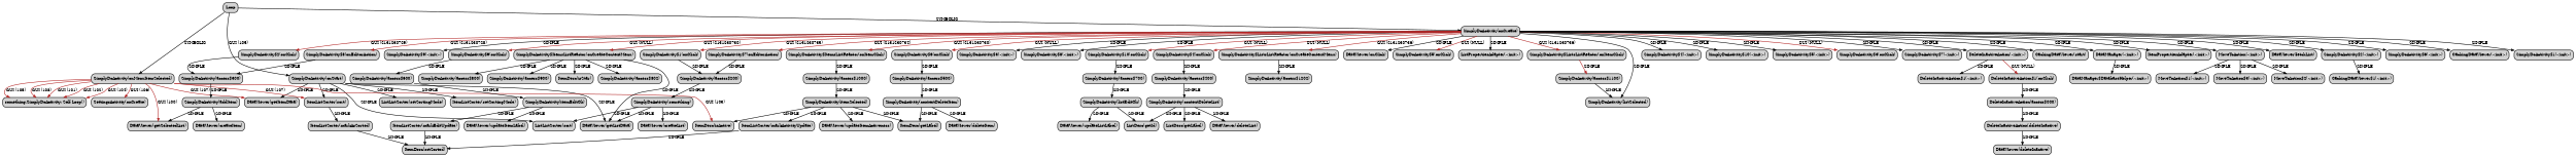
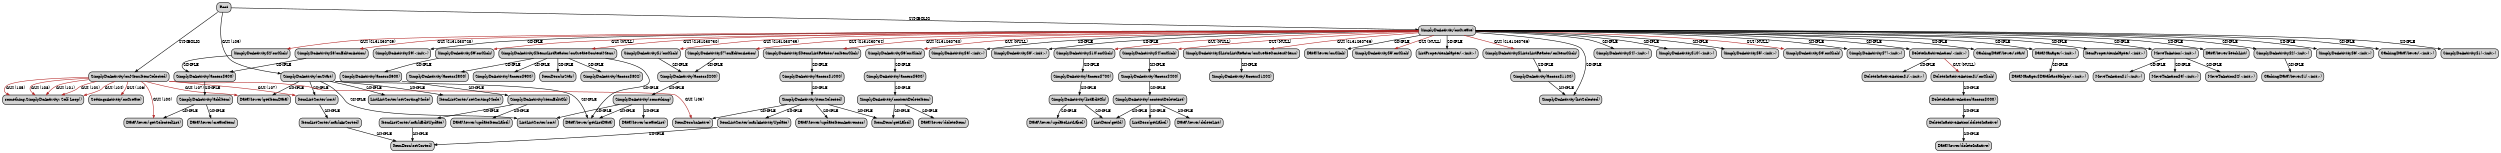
  digraph {
    node [shape=box style="rounded,bold,filled"]
    edge [color=black style=bold]
-   n1 [label=Loop]
+   n1 [label=Root]
    n2 [label="SimplyDoActivity(onCreate)"]
    n3 [label="SimplyDoActivity(onStart)"]
    n4 [label="SimplyDoActivity(onMenuItemSelected)"]
    n5 [label="CachingDataViewer(<init>)"]
    n6 [label="SimplyDoActivity$1(<init>)"]
    n7 [label="SimplyDoActivity$9(<init>)"]
    n8 [label="SimplyDoActivity$8(onEditorAction)"]
    n9 [label="SimplyDoActivity$3(<init>)"]
    n10 [label="SimplyDoActivity$9(onClick)"]
    n11 [label="SimplyDoActivity$8(<init>)"]
    n12 [label="SimplyDoActivity$10(onClick)"]
    n13 [label="SimplyDoActivity$ListsListReactor(onCreateContextMenu)"]
    n14 [label="SimplyDoActivity$ItemsListReactor(onCreateContextMenu)"]
    n15 [label="DataViewer(onClick)"]
    n16 [label="SimplyDoActivity$4(onClick)"]
    n17 [label="SimplyDoActivity$6(onClick)"]
    n18 [label="SimplyDoActivity$5(onClick)"]
    n19 [label="ListPropertiesAdapter(<init>)"]
    n20 [label="SimplyDoActivity$ListsListReactor(onItemClick)"]
    n21 [label="SimplyDoActivity(listSelected)"]
    n22 [label="SimplyDoActivity$ItemsListReactor(onItemClick)"]
    n23 [label="SimplyDoActivity$4(<init>)"]
    n24 [label="SimplyDoActivity$10(<init>)"]
    n25 [label="SimplyDoActivity$2(onClick)"]
    n26 [label="SimplyDoActivity$1(onClick)"]
    n27 [label="SimplyDoActivity$5(<init>)"]
    n28 [label="SimplyDoActivity$3(onClick)"]
    n29 [label="SimplyDoActivity$7(<init>)"]
    n30 [label="DeleteInactiveAction(<init>)"]
    n31 [label="CachingDataViewer(start)"]
    n32 [label="DataManager(<init>)"]
    n33 [label="ItemPropertiesAdapter(<init>)"]
    n34 [label="MoveToAction(<init>)"]
    n35 [label="DataViewer(fetchList)"]
    n36 [label="SimplyDoActivity$7(onEditorAction)"]
    n37 [label="SimplyDoActivity$2(<init>)"]
    n38 [label="SimplyDoActivity$6(<init>)"]
    n39 [label="DataViewer(getListData)"]
    n40 [label="ListListSorter(sort)"]
    n41 [label="DataViewer(getItemData)"]
    n42 [label="ItemListSorter(setSortingMode)"]
    n43 [label="ItemListSorter(sort)"]
    n44 [label="ListListSorter(setSortingMode)"]
    n45 [label="DataViewer(getSelectedList)"]
    n46 [label="ItemDesc(isActive)"]
    "something.SimplyDoActivity: Self Loop()"
    n48 [label="SettingsActivity(onCreate)"]
    n49 [label="SimplyDoActivity(access$300)"]
    n50 [label="SimplyDoActivity(access$600)"]
    n51 [label="SimplyDoActivity(access$700)"]
    n52 [label="SimplyDoActivity(access$1202)"]
    n53 [label="SimplyDoActivity(access$800)"]
    n54 [label="SimplyDoActivity(access$900)"]
    n55 [label="ItemDesc(isStar)"]
    n56 [label="SimplyDoActivity(access$802)"]
    n57 [label="SimplyDoActivity(access$400)"]
    n58 [label="SimplyDoActivity(access$500)"]
    n59 [label="SimplyDoActivity(access$1100)"]
    n60 [label="SimplyDoActivity(access$1000)"]
    n61 [label="SimplyDoActivity(access$200)"]
    n62 [label="DeleteInactiveAction$1(<init>)"]
    n63 [label="DeleteInactiveAction$1(onClick)"]
    n64 [label="DataManager$DatabaseHelper(<init>)"]
    n65 [label="MoveToAction$3(<init>)"]
    n66 [label="MoveToAction$2(<init>)"]
    n67 [label="MoveToAction$1(<init>)"]
    n68 [label="CachingDataViewer$1(<init>)"]
    n69 [label="SimplyDoActivity(addItem)"]
    n70 [label="DataViewer(createItem)"]
    n71 [label="SimplyDoActivity(itemEditOk)"]
    n72 [label="DataViewer(updateItemLabel)"]
    n73 [label="ItemListSorter(markEditUpdate)"]
    n74 [label="ItemDesc(setSorted)"]
    n75 [label="SimplyDoActivity(listEditOk)"]
    n76 [label="ListDesc(getId)"]
    n77 [label="DataViewer(updateListLabel)"]
    n78 [label="SimplyDoActivity(contextDeleteList)"]
    n79 [label="ListDesc(getLabel)"]
    n80 [label="DataViewer(deleteList)"]
    n81 [label="SimplyDoActivity(contextDeleteItem)"]
    n82 [label="DataViewer(deleteItem)"]
    n83 [label="ItemDesc(getLabel)"]
    n84 [label="SimplyDoActivity(itemSelected)"]
    n85 [label="DataViewer(updateItemActiveness)"]
    n86 [label="ItemListSorter(markActivityUpdate)"]
    n87 [label="SimplyDoActivity(something)"]
    n88 [label="DataViewer(createList)"]
    n89 [label="DeleteInactiveAction(access$000)"]
    n90 [label="DeleteInactiveAction(deleteInactive)"]
    n91 [label="DataViewer(deleteInactive)"]
    n92 [label="ItemListSorter(markAsSorted)"]
    n1 -> n2 [label=SYMBOLIC]
    n1 -> n3 [label="GUI (105)"]
    n1 -> n4 [label=SYMBOLIC]
    n2 -> n5 [label=SIMPLE]
    n2 -> n6 [label=SIMPLE]
    n2 -> n7 [label=SIMPLE]
    n2 -> n8 [color=firebrick label="GUI (2131230728)"]
    n2 -> n9 [label=SIMPLE]
    n2 -> n10 [color=firebrick label="GUI (NULL)"]
    n2 -> n11 [label=SIMPLE]
    n2 -> n12 [color=firebrick label="GUI (NULL)"]
    n2 -> n13 [color=firebrick label="GUI (2131230736)"]
    n2 -> n14 [color=firebrick label="GUI (2131230730)"]
    n2 -> n15 [label=SIMPLE]
    n2 -> n16 [color=firebrick label="GUI (NULL)"]
    n2 -> n17 [color=firebrick label="GUI (NULL)"]
    n2 -> n18 [color=firebrick label="GUI (NULL)"]
    n2 -> n19 [label=SIMPLE]
    n2 -> n20 [color=firebrick label="GUI (2131230736)"]
    n2 -> n21 [label=SIMPLE]
    n2 -> n22 [color=firebrick label="GUI (2131230730)"]
    n2 -> n23 [label=SIMPLE]
    n2 -> n24 [label=SIMPLE]
    n2 -> n25 [color=firebrick label="GUI (2131230729)"]
    n2 -> n26 [color=firebrick label="GUI (2131230735)"]
    n2 -> n27 [label=SIMPLE]
    n2 -> n28 [color=firebrick label="GUI (NULL)"]
    n2 -> n29 [label=SIMPLE]
    n2 -> n30 [label=SIMPLE]
    n2 -> n31 [label=SIMPLE]
    n2 -> n32 [label=SIMPLE]
    n2 -> n33 [label=SIMPLE]
    n2 -> n34 [label=SIMPLE]
    n2 -> n35 [label=SIMPLE]
    n2 -> n36 [color=firebrick label="GUI (2131230734)"]
    n2 -> n37 [label=SIMPLE]
    n2 -> n38 [label=SIMPLE]
    n3 -> n39 [label=SIMPLE]
    n3 -> n40 [label=SIMPLE]
    n3 -> n41 [label=SIMPLE]
    n3 -> n42 [label=SIMPLE]
    n3 -> n43 [label=SIMPLE]
    n3 -> n44 [label=SIMPLE]
    n4 -> n41 [color=firebrick label="GUI (107)"]
    n4 -> n43 [color=firebrick label="GUI (107)"]
    n4 -> n45 [color=firebrick label="GUI (100)"]
    n4 -> n46 [color=firebrick label="GUI (103)"]
    n4 -> "something.SimplyDoActivity: Self Loop()" [color=firebrick label="GUI (101)"]
    n4 -> "something.SimplyDoActivity: Self Loop()" [color=firebrick label="GUI (102)"]
    n4 -> "something.SimplyDoActivity: Self Loop()" [color=firebrick label="GUI (104)"]
    n4 -> "something.SimplyDoActivity: Self Loop()" [color=firebrick label="GUI (105)"]
    n4 -> "something.SimplyDoActivity: Self Loop()" [color=firebrick label="GUI (108)"]
    n4 -> n48 [color=firebrick label="GUI (106)"]
    n8 -> n49 [label=SIMPLE]
    n10 -> n50 [label=SIMPLE]
    n12 -> n51 [label=SIMPLE]
    n13 -> n52 [label=SIMPLE]
    n14 -> n39 [label=SIMPLE]
    n14 -> n53 [label=SIMPLE]
    n14 -> n54 [label=SIMPLE]
    n14 -> n55 [label=SIMPLE]
    n14 -> n56 [label=SIMPLE]
    n16 -> n57 [label=SIMPLE]
    n17 -> n58 [label=SIMPLE]
-   n20 -> n59 [color=firebrick label=SIMPLE]
+   n20 -> n59 [label=SIMPLE]
    n22 -> n60 [label=SIMPLE]
    n25 -> n49 [label=SIMPLE]
    n26 -> n61 [label=SIMPLE]
    n30 -> n62 [label=SIMPLE]
    n30 -> n63 [color=firebrick label="GUI (NULL)"]
    n32 -> n64 [label=SIMPLE]
    n34 -> n65 [label=SIMPLE]
    n34 -> n66 [label=SIMPLE]
    n34 -> n67 [label=SIMPLE]
    n36 -> n61 [label=SIMPLE]
    n37 -> n68 [label=SIMPLE]
    n43 -> n92 [label=SIMPLE]
    n49 -> n69 [label=SIMPLE]
    n50 -> n71 [label=SIMPLE]
    n51 -> n75 [label=SIMPLE]
    n57 -> n78 [label=SIMPLE]
    n58 -> n81 [label=SIMPLE]
    n59 -> n21 [label=SIMPLE]
    n60 -> n84 [label=SIMPLE]
    n61 -> n87 [label=SIMPLE]
    n63 -> n89 [label=SIMPLE]
    n69 -> n45 [label=SIMPLE]
    n69 -> n70 [label=SIMPLE]
    n71 -> n72 [label=SIMPLE]
    n71 -> n73 [label=SIMPLE]
    n73 -> n74 [label=SIMPLE]
    n75 -> n76 [label=SIMPLE]
    n75 -> n77 [label=SIMPLE]
    n78 -> n76 [label=SIMPLE]
    n78 -> n79 [label=SIMPLE]
    n78 -> n80 [label=SIMPLE]
    n81 -> n82 [label=SIMPLE]
    n81 -> n83 [label=SIMPLE]
    n84 -> n46 [label=SIMPLE]
    n84 -> n83 [label=SIMPLE]
    n84 -> n85 [label=SIMPLE]
    n84 -> n86 [label=SIMPLE]
    n86 -> n74 [label=SIMPLE]
    n87 -> n39 [label=SIMPLE]
    n87 -> n40 [label=SIMPLE]
    n87 -> n88 [label=SIMPLE]
    n89 -> n90 [label=SIMPLE]
    n90 -> n91 [label=SIMPLE]
    n92 -> n74 [label=SIMPLE]
  }
